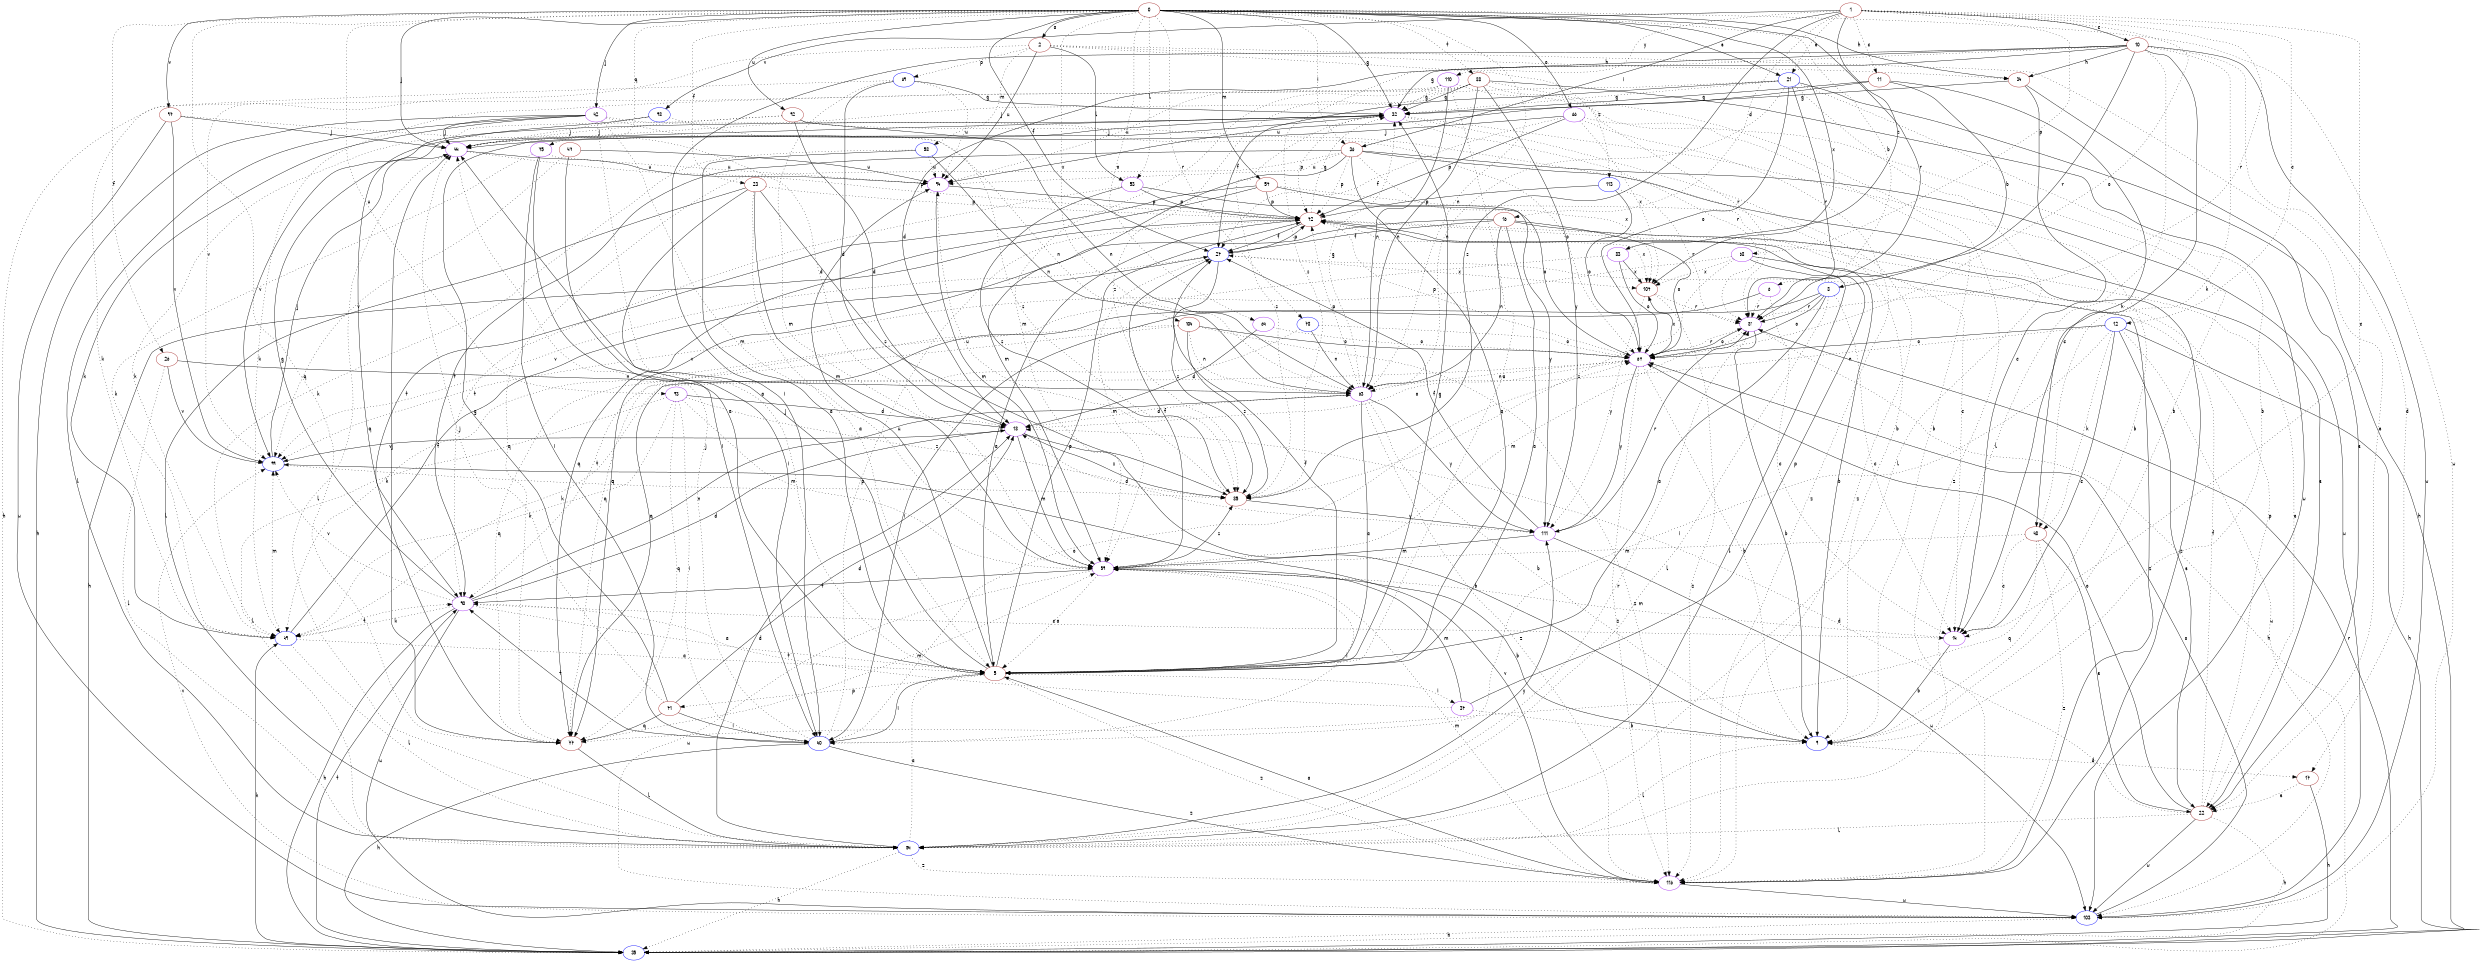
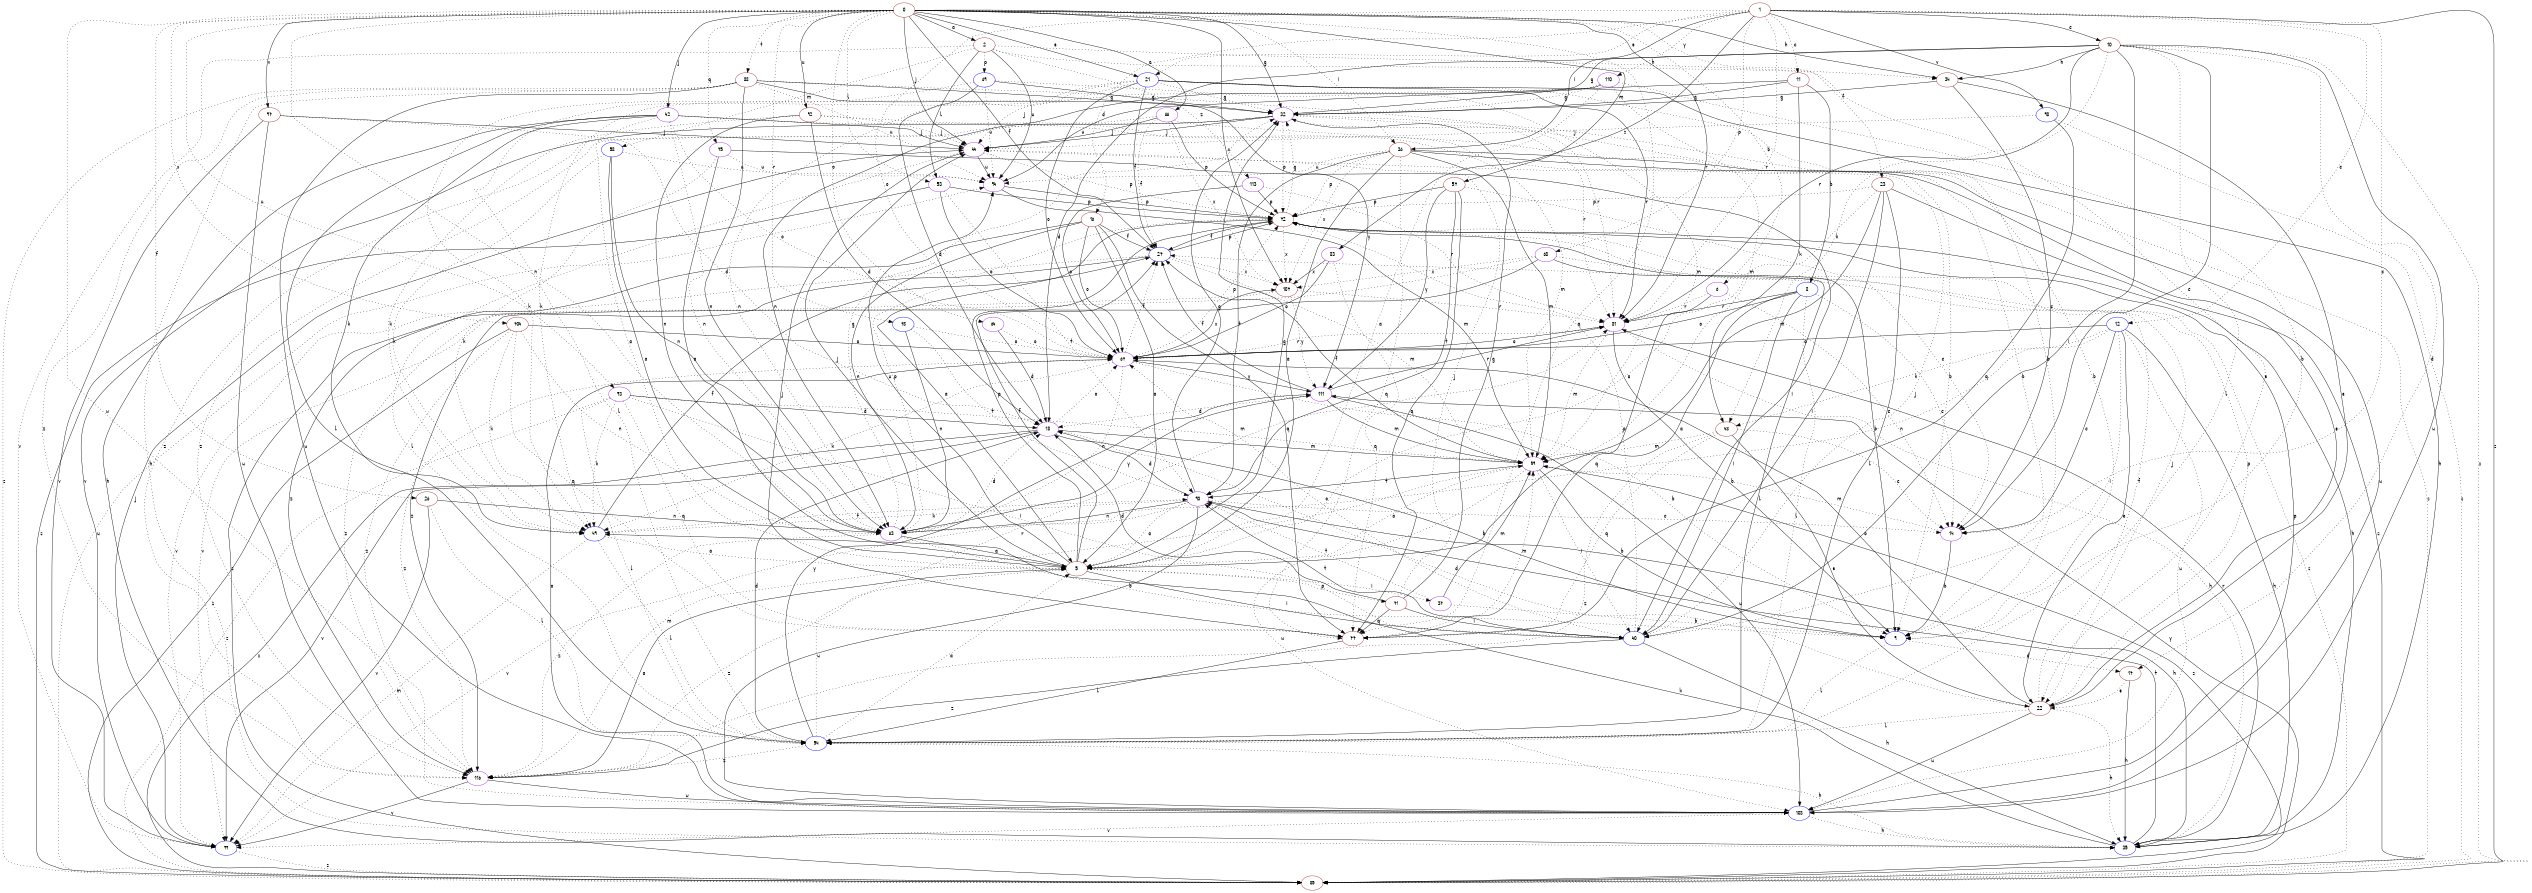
  strict digraph {
    fontname="Patrick Hand"
    node [color=brown fontname="Patrick Hand"]
    edge [fontname="Patrick Hand" style=dotted]
    0
    2
    6 [color=purple]
    21 [color=blue]
    23
    26
    27 [color=blue]
    32 [color=purple]
    34
    36
    42 [color=purple]
    44 [color=purple]
    53 [color=purple]
    57
    63 [color=purple]
    64 [color=purple]
    66 [color=purple]
    75 [color=purple]
    77
    78 [color=blue]
    81 [color=purple]
    88
    92
    93 [color=purple]
    97
    103 [color=blue]
-   104
+   104 [label=704]
    107
    22
    58 [color=blue]
    69 [color=blue]
    94 [color=purple]
    99 [color=blue]
-   113 [color=blue]
+   113 [color=purple]
    14 [color=purple]
    67 [color=purple]
    54 [color=blue]
    9 [color=blue]
    35 [color=blue]
    85
    5
    40 [color=blue]
    72
    59 [color=purple]
    116 [color=purple]
    90 [color=purple]
    49 [color=blue]
    111 [color=purple]
    18 [color=purple]
    1
    10
    11
    12 [color=blue]
    16
    68 [color=purple]
    83 [color=purple]
    98 [color=blue]
    110 [color=purple]
    17
    48
    8 [color=blue]
-   47
    37 [color=purple]
    71
    0 -> 2 [label=a style=solid]
    0 -> 6 [label=b]
    0 -> 21 [label=e style=solid]
    0 -> 23 [label=f]
    0 -> 26 [label=f]
    0 -> 27 [label=f style=solid]
    0 -> 32 [label=g style=solid]
    0 -> 34 [label=h style=solid]
    0 -> 36 [label=i]
    0 -> 42 [label=j style=solid]
    0 -> 44 [label=j style=solid]
    0 -> 53 [label=l]
    0 -> 57 [label=m style=solid]
    0 -> 63 [label=n]
    0 -> 64 [label=o]
    0 -> 66 [label=o style=solid]
    0 -> 75 [label=q]
    0 -> 77 [label=q]
    0 -> 78 [label=r]
    0 -> 81 [label=r style=solid]
    0 -> 88 [label=t]
    0 -> 92 [label=u style=solid]
    0 -> 93 [label=u]
    0 -> 97 [label=v style=solid]
    0 -> 103 [label=w]
    0 -> 104 [label=x]
    0 -> 107 [label=x style=solid]
    2 -> 34 [label=h]
    2 -> 53 [label=l style=solid]
    2 -> 22 [label=e]
    2 -> 58 [label=m]
    2 -> 69 [label=p]
    2 -> 94 [label=u style=solid]
    2 -> 99 [label=v]
    2 -> 113 [label=z]
    6 -> 77 [label=q style=solid]
    6 -> 81 [label=r]
    6 -> 14 [label=c]
    21 -> 27 [label=f style=solid]
    21 -> 32 [label=g]
    21 -> 44 [label=j]
    21 -> 63 [label=n]
    21 -> 81 [label=r style=solid]
    21 -> 67 [label=o style=solid]
    21 -> 54 [label=l]
    21 -> 9 [label=b]
    21 -> 35 [label=h style=solid]
    23 -> 54 [label=l style=solid]
    23 -> 85 [label=s style=solid]
    23 -> 5 [label=a]
    23 -> 40 [label=i style=solid]
    23 -> 72 [label=p]
    23 -> 59 [label=m style=solid]
    26 -> 63 [label=n style=solid]
    26 -> 99 [label=v style=solid]
    26 -> 54 [label=l]
    27 -> 107 [label=x]
    27 -> 99 [label=v]
    27 -> 85 [label=s style=solid]
    27 -> 72 [label=p style=solid]
    27 -> 59 [label=m]
    32 -> 44 [label=j style=solid]
    32 -> 81 [label=r]
    32 -> 99 [label=v style=solid]
    32 -> 9 [label=b]
    32 -> 85 [label=s]
    32 -> 72 [label=p]
    32 -> 116 [label=z]
    34 -> 32 [label=g style=solid]
    34 -> 22 [label=e style=solid]
    34 -> 14 [label=c style=solid]
    36 -> 77 [label=q]
    36 -> 103 [label=w style=solid]
    36 -> 107 [label=x]
    36 -> 22 [label=e style=solid]
    36 -> 94 [label=u]
    36 -> 5 [label=a style=solid]
    36 -> 72 [label=p]
    36 -> 59 [label=m style=solid]
    36 -> 90 [label=t style=solid]
    42 -> 44 [label=j style=solid]
    42 -> 63 [label=n]
    42 -> 67 [label=o]
    42 -> 54 [label=l style=solid]
    42 -> 35 [label=h style=solid]
    42 -> 5 [label=a]
    42 -> 59 [label=m]
    42 -> 49 [label=k style=solid]
    44 -> 94 [label=u style=solid]
    44 -> 54 [label=l]
    44 -> 72 [label=p]
    53 -> 67 [label=o style=solid]
    53 -> 85 [label=s style=solid]
    53 -> 72 [label=p style=solid]
    53 -> 90 [label=t]
    57 -> 77 [label=q style=solid]
    57 -> 14 [label=c]
    57 -> 72 [label=p style=solid]
    57 -> 90 [label=t style=solid]
    57 -> 111 [label=y style=solid]
    63 -> 32 [label=g]
    63 -> 9 [label=b]
    63 -> 5 [label=a style=solid]
    63 -> 72 [label=p]
    63 -> 116 [label=z]
    63 -> 111 [label=y style=solid]
    63 -> 18 [label=d]
    64 -> 67 [label=o]
    64 -> 18 [label=d style=solid]
    66 -> 27 [label=f]
    66 -> 44 [label=j style=solid]
    66 -> 107 [label=x]
    66 -> 9 [label=b]
    66 -> 72 [label=p style=solid]
    66 -> 116 [label=z]
    75 -> 94 [label=u]
    75 -> 5 [label=a style=solid]
    75 -> 40 [label=i style=solid]
    75 -> 49 [label=k]
    77 -> 44 [label=j style=solid]
    77 -> 54 [label=l style=solid]
    77 -> 59 [label=m]
    78 -> 63 [label=n style=solid]
    78 -> 67 [label=o]
    78 -> 90 [label=t]
    81 -> 67 [label=o style=solid]
    81 -> 9 [label=b style=solid]
    81 -> 35 [label=h]
    81 -> 59 [label=m]
    88 -> 32 [label=g style=solid]
    88 -> 63 [label=n style=solid]
    88 -> 81 [label=r]
    88 -> 103 [label=w style=solid]
    88 -> 94 [label=u]
    88 -> 35 [label=h]
    88 -> 85 [label=s]
    88 -> 116 [label=z]
    88 -> 111 [label=y style=solid]
    92 -> 44 [label=j]
    92 -> 63 [label=n style=solid]
    92 -> 9 [label=b]
    92 -> 49 [label=k]
    92 -> 18 [label=d style=solid]
    93 -> 77 [label=q]
    93 -> 54 [label=l]
    93 -> 85 [label=s]
    93 -> 40 [label=i]
    93 -> 59 [label=m]
    93 -> 49 [label=k]
    93 -> 18 [label=d style=solid]
    97 -> 44 [label=j style=solid]
    97 -> 103 [label=w style=solid]
    97 -> 99 [label=v style=solid]
    97 -> 18 [label=d]
    103 -> 99 [label=v]
    103 -> 67 [label=o style=solid]
    103 -> 35 [label=h]
-   37 -> 72 [label=p style=solid]
+   103 -> 72 [label=p style=solid]
    104 -> 63 [label=n]
    104 -> 77 [label=q]
    104 -> 67 [label=o style=solid]
    104 -> 85 [label=s style=solid]
    104 -> 116 [label=z]
    104 -> 49 [label=k]
    107 -> 81 [label=r]
    107 -> 116 [label=z]
    107 -> 111 [label=y]
    22 -> 27 [label=f]
    22 -> 103 [label=w style=solid]
    22 -> 67 [label=o style=solid]
    22 -> 54 [label=l]
    22 -> 35 [label=h]
    22 -> 72 [label=p]
    22 -> 18 [label=d]
    58 -> 63 [label=n style=solid]
    58 -> 94 [label=u]
    58 -> 5 [label=a style=solid]
    58 -> 49 [label=k]
    69 -> 32 [label=g style=solid]
    69 -> 94 [label=u]
    69 -> 59 [label=m]
    69 -> 49 [label=k]
    69 -> 18 [label=d style=solid]
    94 -> 72 [label=p style=solid]
    94 -> 59 [label=m style=solid]
    99 -> 44 [label=j style=solid]
    99 -> 85 [label=s]
    113 -> 81 [label=r]
    113 -> 67 [label=o style=solid]
    113 -> 72 [label=p style=solid]
    14 -> 9 [label=b style=solid]
    14 -> 59 [label=m]
+   67 -> 27 [label=f]
    67 -> 63 [label=n]
    67 -> 81 [label=r]
    67 -> 107 [label=x style=solid]
    67 -> 9 [label=b]
    67 -> 72 [label=p]
    67 -> 116 [label=z]
    67 -> 49 [label=k]
    67 -> 111 [label=y style=solid]
    54 -> 81 [label=r]
    54 -> 35 [label=h]
    54 -> 5 [label=a]
    54 -> 116 [label=z]
    54 -> 111 [label=y style=solid]
    54 -> 18 [label=d style=solid]
    9 -> 54 [label=l]
    9 -> 17 [label=d]
    35 -> 81 [label=r style=solid]
    35 -> 90 [label=t style=solid]
    35 -> 49 [label=k style=solid]
    85 -> 94 [label=u]
    85 -> 111 [label=y style=solid]
    5 -> 27 [label=f style=solid]
    5 -> 32 [label=g style=solid]
    5 -> 44 [label=j style=solid]
    5 -> 94 [label=u style=solid]
    5 -> 40 [label=i style=solid]
    5 -> 72 [label=p style=solid]
    5 -> 116 [label=z]
    5 -> 37 [label=i]
    5 -> 71 [label=p]
    40 -> 44 [label=j]
    40 -> 67 [label=o]
    40 -> 35 [label=h style=solid]
    40 -> 72 [label=p]
    40 -> 116 [label=z style=solid]
    40 -> 90 [label=t style=solid]
    72 -> 27 [label=f style=solid]
    72 -> 32 [label=g]
    72 -> 107 [label=x]
-   72 -> 22 [label=e]
+   72 -> 22 [label=j]
    72 -> 9 [label=b style=solid]
    72 -> 35 [label=h style=solid]
    72 -> 5 [label=a style=solid]
    59 -> 27 [label=f style=solid]
    59 -> 103 [label=w]
    59 -> 9 [label=b style=solid]
    59 -> 85 [label=s style=solid]
    59 -> 5 [label=a]
    59 -> 40 [label=i]
    59 -> 90 [label=t style=solid]
    116 -> 103 [label=w style=solid]
    116 -> 99 [label=v style=solid]
    116 -> 5 [label=a style=solid]
    116 -> 59 [label=m]
    90 -> 32 [label=g style=solid]
    90 -> 63 [label=n style=solid]
    90 -> 103 [label=w style=solid]
    90 -> 99 [label=v]
    90 -> 14 [label=c]
    90 -> 35 [label=h style=solid]
    90 -> 5 [label=a]
    90 -> 49 [label=k]
    90 -> 18 [label=d style=solid]
    49 -> 27 [label=f style=solid]
    49 -> 99 [label=m]
    49 -> 54 [label=l]
    49 -> 5 [label=a]
    49 -> 90 [label=t]
    111 -> 27 [label=f style=solid]
    111 -> 81 [label=r style=solid]
    111 -> 103 [label=w style=solid]
    111 -> 59 [label=m style=solid]
    111 -> 18 [label=d]
    18 -> 99 [label=v style=solid]
    18 -> 67 [label=o]
    18 -> 9 [label=b style=solid]
    18 -> 85 [label=s style=solid]
    18 -> 59 [label=m style=solid]
    1 -> 21 [label=e]
    1 -> 36 [label=i style=solid]
    1 -> 81 [label=r]
    1 -> 14 [label=c]
    1 -> 67 [label=o]
    1 -> 85 [label=s style=solid]
    1 -> 10 [label=c style=solid]
    1 -> 11 [label=c]
    1 -> 12 [label=c]
    1 -> 16 [label=d]
    1 -> 68 [label=p]
    1 -> 83 [label=s style=solid]
    1 -> 98 [label=v style=solid]
    1 -> 110 [label=y]
    10 -> 32 [label=g style=solid]
    10 -> 34 [label=h style=solid]
    10 -> 81 [label=r style=solid]
    10 -> 103 [label=w style=solid]
    10 -> 14 [label=c style=solid]
    10 -> 54 [label=l]
    10 -> 85 [label=s]
    10 -> 40 [label=i style=solid]
    10 -> 18 [label=d style=solid]
    10 -> 17 [label=d]
    10 -> 48 [label=k]
    11 -> 32 [label=g style=solid]
    11 -> 94 [label=u style=solid]
    11 -> 48 [label=k style=solid]
    11 -> 8 [label=b style=solid]
    12 -> 63 [label=n]
    12 -> 103 [label=w]
    12 -> 22 [label=e style=solid]
    12 -> 14 [label=c style=solid]
    12 -> 67 [label=o style=solid]
    12 -> 35 [label=h style=solid]
    12 -> 40 [label=i]
    12 -> 48 [label=k]
    16 -> 27 [label=f style=solid]
    16 -> 63 [label=n style=solid]
    16 -> 77 [label=q style=solid]
    16 -> 67 [label=o style=solid]
    16 -> 5 [label=a style=solid]
    16 -> 116 [label=z style=solid]
    68 -> 107 [label=x]
    68 -> 99 [label=v]
    68 -> 54 [label=l style=solid]
    68 -> 85 [label=s]
    68 -> 116 [label=z style=solid]
    83 -> 77 [label=q]
    83 -> 107 [label=x style=solid]
    83 -> 67 [label=o style=solid]
    98 -> 44 [label=j]
    98 -> 77 [label=q style=solid]
    98 -> 85 [label=s]
    110 -> 32 [label=g]
    110 -> 63 [label=n style=solid]
    110 -> 9 [label=b]
    110 -> 5 [label=a]
    110 -> 59 [label=m]
    110 -> 49 [label=k]
    17 -> 22 [label=e]
    17 -> 35 [label=h style=solid]
    48 -> 77 [label=q]
    48 -> 22 [label=e style=solid]
    48 -> 14 [label=c]
    48 -> 59 [label=m]
    48 -> 116 [label=z]
    8 -> 81 [label=r style=solid]
    8 -> 14 [label=c]
    8 -> 67 [label=o style=solid]
    8 -> 54 [label=l]
    8 -> 5 [label=a style=solid]
    8 -> 40 [label=i style=solid]
-   47 -> 94 [label=u style=solid]
-   47 -> 99 [label=v]
-   47 -> 40 [label=i style=solid]
    37 -> 9 [label=b]
    37 -> 59 [label=m style=solid]
    37 -> 90 [label=t]
    71 -> 32 [label=g style=solid]
    71 -> 44 [label=j]
    71 -> 77 [label=q style=solid]
    71 -> 40 [label=i style=solid]
    71 -> 18 [label=d style=solid]
  }
